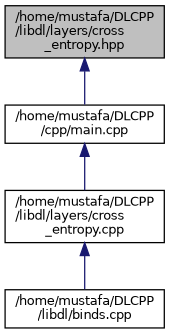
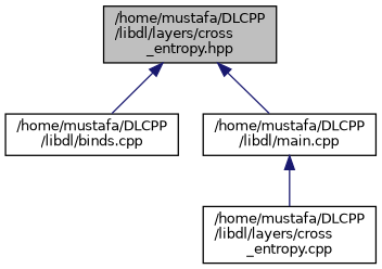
  digraph {
    node [color=black fillcolor=white fontname=Helvetica fontsize=10 shape=record style=filled]
    edge [color=midnightblue dir=back fontname=Helvetica fontsize=10 labelfontname=Helvetica labelfontsize=10 style=solid]
    n1 [fillcolor=grey75 fontcolor=black height=0.2 label="/home/mustafa/DLCPP\l/libdl/layers/cross\l_entropy.hpp" width=0.4]
    n2 [height=0.2 label="/home/mustafa/DLCPP\l/libdl/binds.cpp" width=0.4]
-   n3 [height=0.2 label="/home/mustafa/DLCPP\l/cpp/main.cpp" width=0.4]
+   n3 [height=0.2 label="/home/mustafa/DLCPP\l/libdl/main.cpp" width=0.4]
    n4 [height=0.2 label="/home/mustafa/DLCPP\l/libdl/layers/cross\l_entropy.cpp" width=0.4]
-   n4 -> n2
+   n1 -> n2
    n1 -> n3
    n3 -> n4
  }
